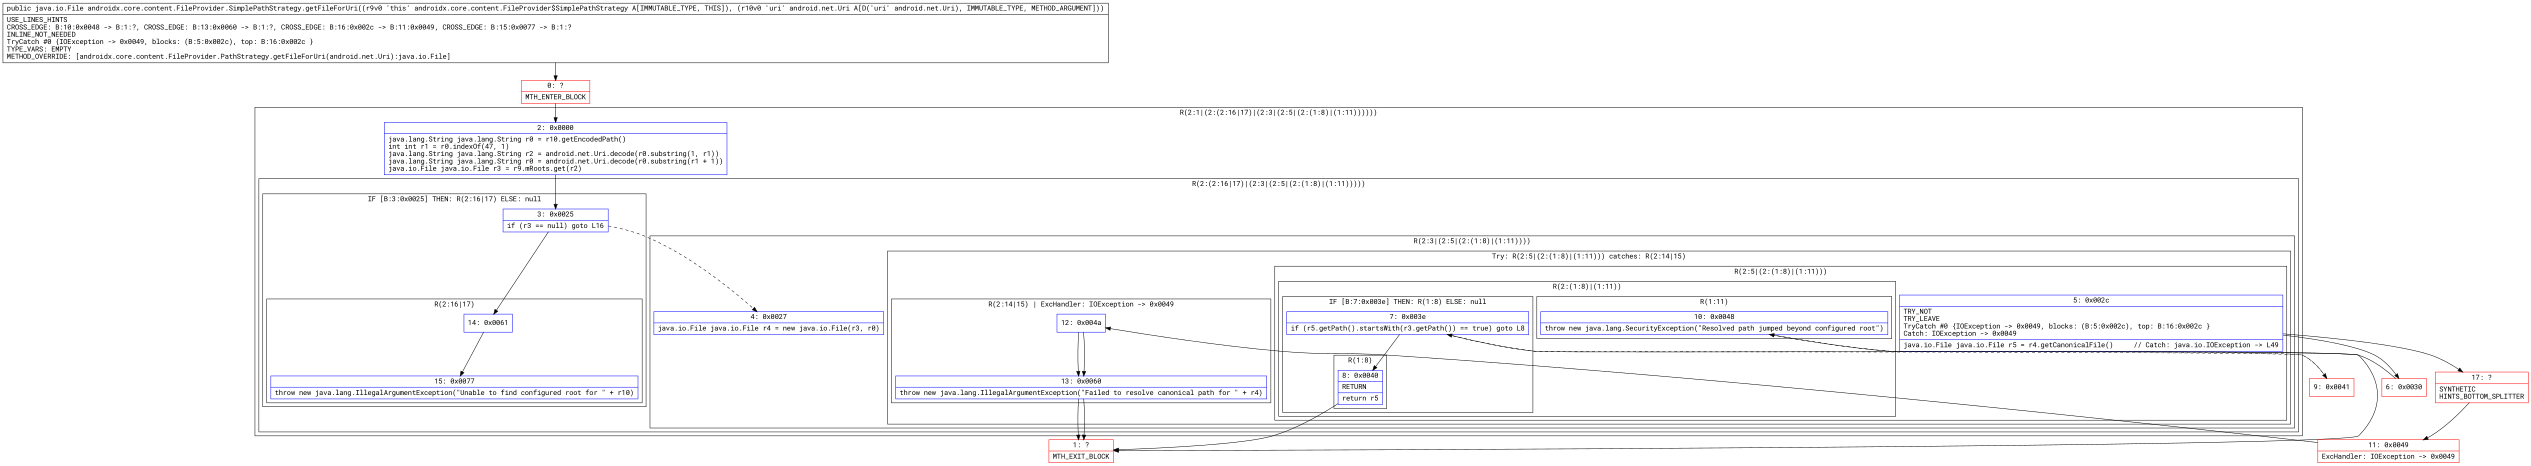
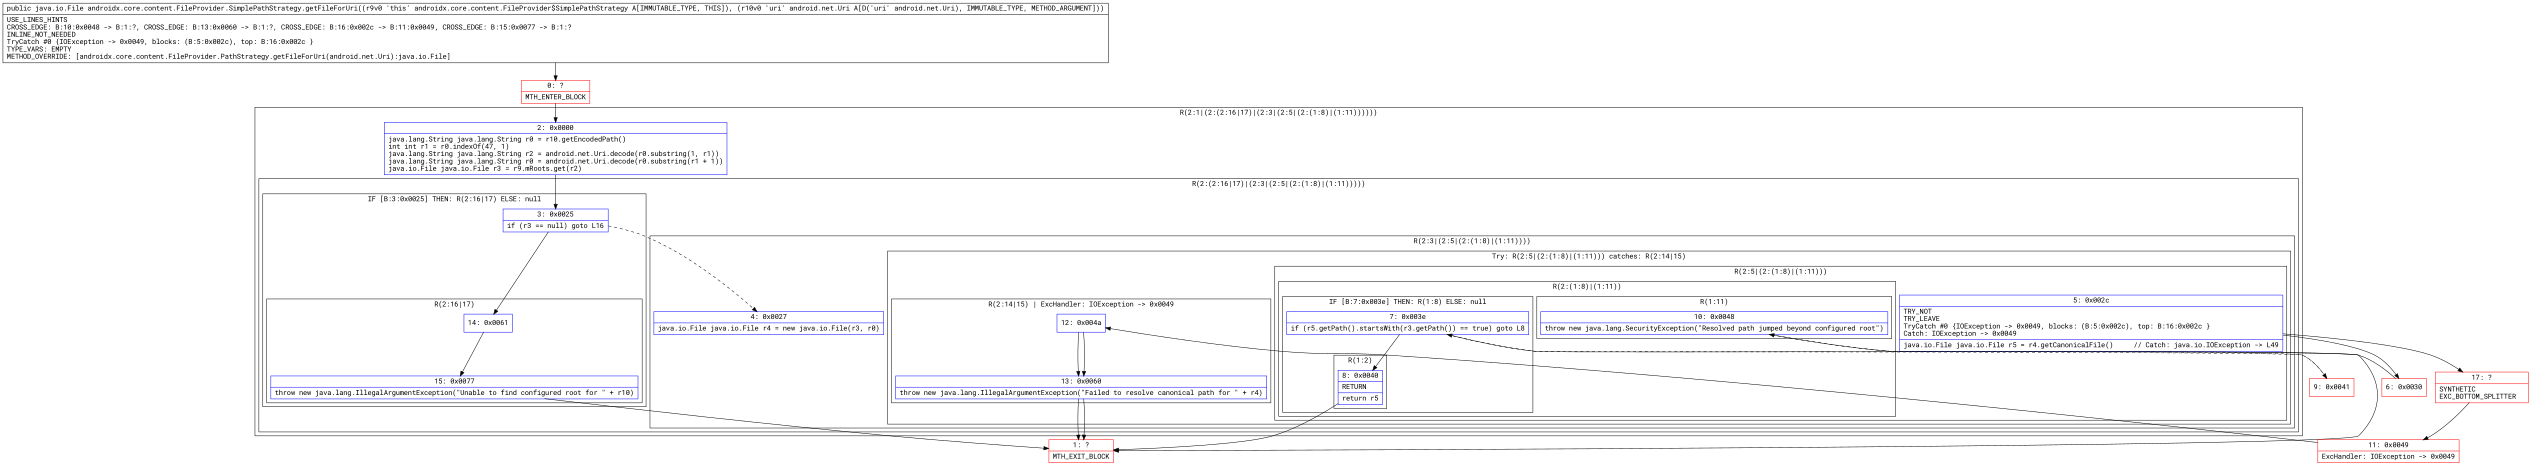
  digraph {
    fontname="Roboto Mono"
    node [color=blue fontname="Roboto Mono" shape=record]
    edge [fontname="Roboto Mono"]
    n1 [label="{14\:\ 0x0061}"]
    n2 [label="{15\:\ 0x0077|throw new java.lang.IllegalArgumentException(\"Unable to find configured root for \" + r10)\l}"]
    n3 [label="{3\:\ 0x0025|if (r3 == null) goto L16\l}"]
    n4 [label="{8\:\ 0x0040|RETURN\l|return r5\l}"]
    n5 [label="{7\:\ 0x003e|if (r5.getPath().startsWith(r3.getPath()) == true) goto L8\l}"]
    n6 [label="{10\:\ 0x0048|throw new java.lang.SecurityException(\"Resolved path jumped beyond configured root\")\l}"]
    n7 [label="{5\:\ 0x002c|TRY_NOT\lTRY_LEAVE\lTryCatch #0 \{IOException \-\> 0x0049, blocks: (B:5:0x002c), top: B:16:0x002c \}\lCatch: IOException \-\> 0x0049\l|java.io.File java.io.File r5 = r4.getCanonicalFile()     \/\/ Catch: java.io.IOException \-\> L49\l}"]
    n8 [label="{12\:\ 0x004a}"]
    n9 [label="{13\:\ 0x0060|throw new java.lang.IllegalArgumentException(\"Failed to resolve canonical path for \" + r4)\l}"]
    n10 [label="{4\:\ 0x0027|java.io.File java.io.File r4 = new java.io.File(r3, r0)\l}"]
    n11 [label="{2\:\ 0x0000|java.lang.String java.lang.String r0 = r10.getEncodedPath()\lint int r1 = r0.indexOf(47, 1)\ljava.lang.String java.lang.String r2 = android.net.Uri.decode(r0.substring(1, r1))\ljava.lang.String java.lang.String r0 = android.net.Uri.decode(r0.substring(r1 + 1))\ljava.io.File java.io.File r3 = r9.mRoots.get(r2)\l}"]
    n12 [color=red label="{1\:\ ?|MTH_EXIT_BLOCK\l}"]
    n13 [color=red label="{9\:\ 0x0041}"]
    n14 [color=red label="{6\:\ 0x0030}"]
-   n15 [color=red label="{17\:\ ?|SYNTHETIC\lHINTS_BOTTOM_SPLITTER\l}"]
+   n15 [color=red label="{17\:\ ?|SYNTHETIC\lEXC_BOTTOM_SPLITTER\l}"]
    n16 [color=red label="{11\:\ 0x0049|ExcHandler: IOException \-\> 0x0049\l}"]
    n17 [color=red label="{0\:\ ?|MTH_ENTER_BLOCK\l}"]
    n18 [label="{public java.io.File androidx.core.content.FileProvider.SimplePathStrategy.getFileForUri((r9v0 'this' androidx.core.content.FileProvider$SimplePathStrategy A[IMMUTABLE_TYPE, THIS]), (r10v0 'uri' android.net.Uri A[D('uri' android.net.Uri), IMMUTABLE_TYPE, METHOD_ARGUMENT]))  | USE_LINES_HINTS\lCROSS_EDGE: B:10:0x0048 \-\> B:1:?, CROSS_EDGE: B:13:0x0060 \-\> B:1:?, CROSS_EDGE: B:16:0x002c \-\> B:11:0x0049, CROSS_EDGE: B:15:0x0077 \-\> B:1:?\lINLINE_NOT_NEEDED\lTryCatch #0 \{IOException \-\> 0x0049, blocks: (B:5:0x002c), top: B:16:0x002c \}\lTYPE_VARS: EMPTY\lMETHOD_OVERRIDE: [androidx.core.content.FileProvider.PathStrategy.getFileForUri(android.net.Uri):java.io.File]\l}" color=""]
    subgraph cluster_1 {
      label="R(2:1|(2:(2:16|17)|(2:3|(2:5|(2:(1:8)|(1:11))))))"
      n11
      subgraph cluster_2 {
        label="R(2:(2:16|17)|(2:3|(2:5|(2:(1:8)|(1:11)))))"
        subgraph cluster_3 {
          label="IF [B:3:0x0025] THEN: R(2:16|17) ELSE: null"
          n3
          subgraph cluster_4 {
            label="R(2:16|17)"
            n1
            n2
          }
        }
        subgraph cluster_5 {
          label="R(2:3|(2:5|(2:(1:8)|(1:11))))"
          n10
          subgraph cluster_6 {
            label="Try: R(2:5|(2:(1:8)|(1:11))) catches: R(2:14|15)"
            subgraph cluster_7 {
              label="R(2:5|(2:(1:8)|(1:11)))"
              n7
              subgraph cluster_8 {
                label="R(2:(1:8)|(1:11))"
                subgraph cluster_9 {
                  label="IF [B:7:0x003e] THEN: R(1:8) ELSE: null"
                  n5
                  subgraph cluster_10 {
-                   label="R(1:8)"
+                   label="R(1:2)"
                    n4
                  }
                }
                subgraph cluster_11 {
                  label="R(1:11)"
                  n6
                }
              }
            }
            subgraph cluster_12 {
              label="R(2:14|15) | ExcHandler: IOException \-\> 0x0049\l"
              n8
              n9
            }
          }
        }
      }
    }
    subgraph cluster_13 {
      label="R(2:14|15) | ExcHandler: IOException \-\> 0x0049\l"
    }
    n1 -> n2
+   n2 -> n12
    n3 -> n1
    n3 -> n10 [style=dashed]
    n4 -> n12
    n5 -> n4
    n5 -> n13 [style=dashed]
    n6 -> n12
    n7 -> n14
    n7 -> n15
    n8 -> n9
    n8 -> n9
    n9 -> n12
    n9 -> n12
    n11 -> n3
    n13 -> n6 [style=dashed]
    n14 -> n5
    n15 -> n16
    n16 -> n8
    n17 -> n11
    n18 -> n17
  }
